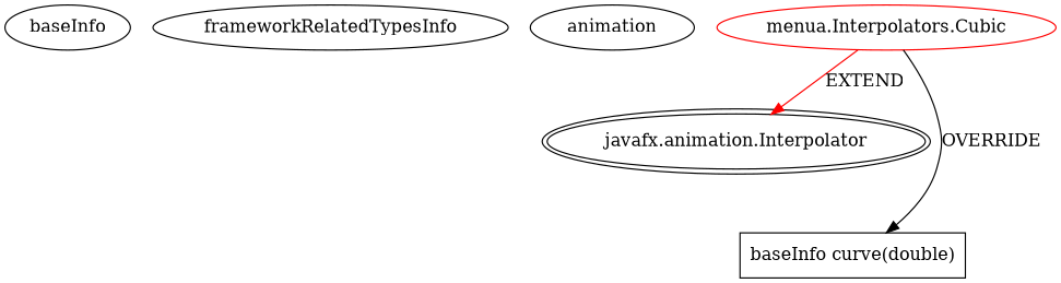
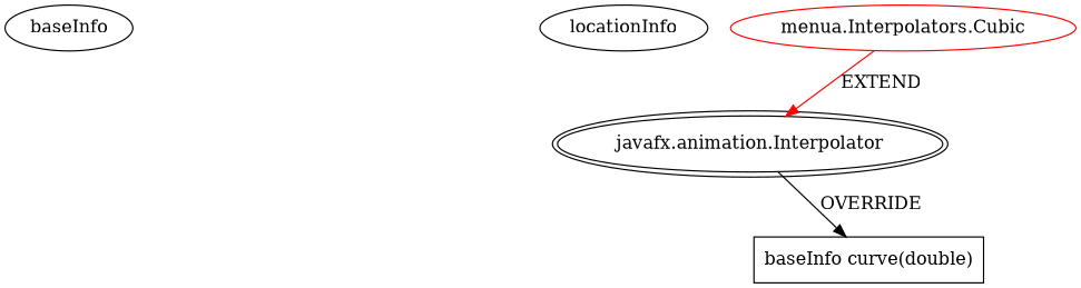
  digraph {
    baseInfo [category=extension_graph graphId=4180 isAnonymous=false possibleRelation=false]
-   frameworkRelatedTypesInfo [0="javafx.animation.Interpolator"]
-   locationInfo [contextSignature=Cubic filePath="/simdimdim-MenuAnim/MenuAnim-master/src/menua/Interpolators.java" graphId=4180 projectName="simdimdim-MenuAnim" label=animation]
+   locationInfo [contextSignature=Cubic filePath="/simdimdim-MenuAnim/MenuAnim-master/src/menua/Interpolators.java" graphId=4180 projectName="simdimdim-MenuAnim"]
    n4 [color=red isFrameworkType=false label="menua.Interpolators.Cubic" vertexType=ROOT_CLIENT_CLASS_DECLARATION]
    n5 [isFrameworkType=true label="javafx.animation.Interpolator" peripheries=2 vertexType=FRAMEWORK_CLASS_TYPE]
    n6 [isFrameworkType=false label="baseInfo curve(double)" shape=box vertexType=OVERRIDING_METHOD_DECLARATION]
    n4 -> n5 [color=red label=EXTEND]
-   n4 -> n6 [label=OVERRIDE]
+   n5 -> n6 [label=OVERRIDE]
  }
